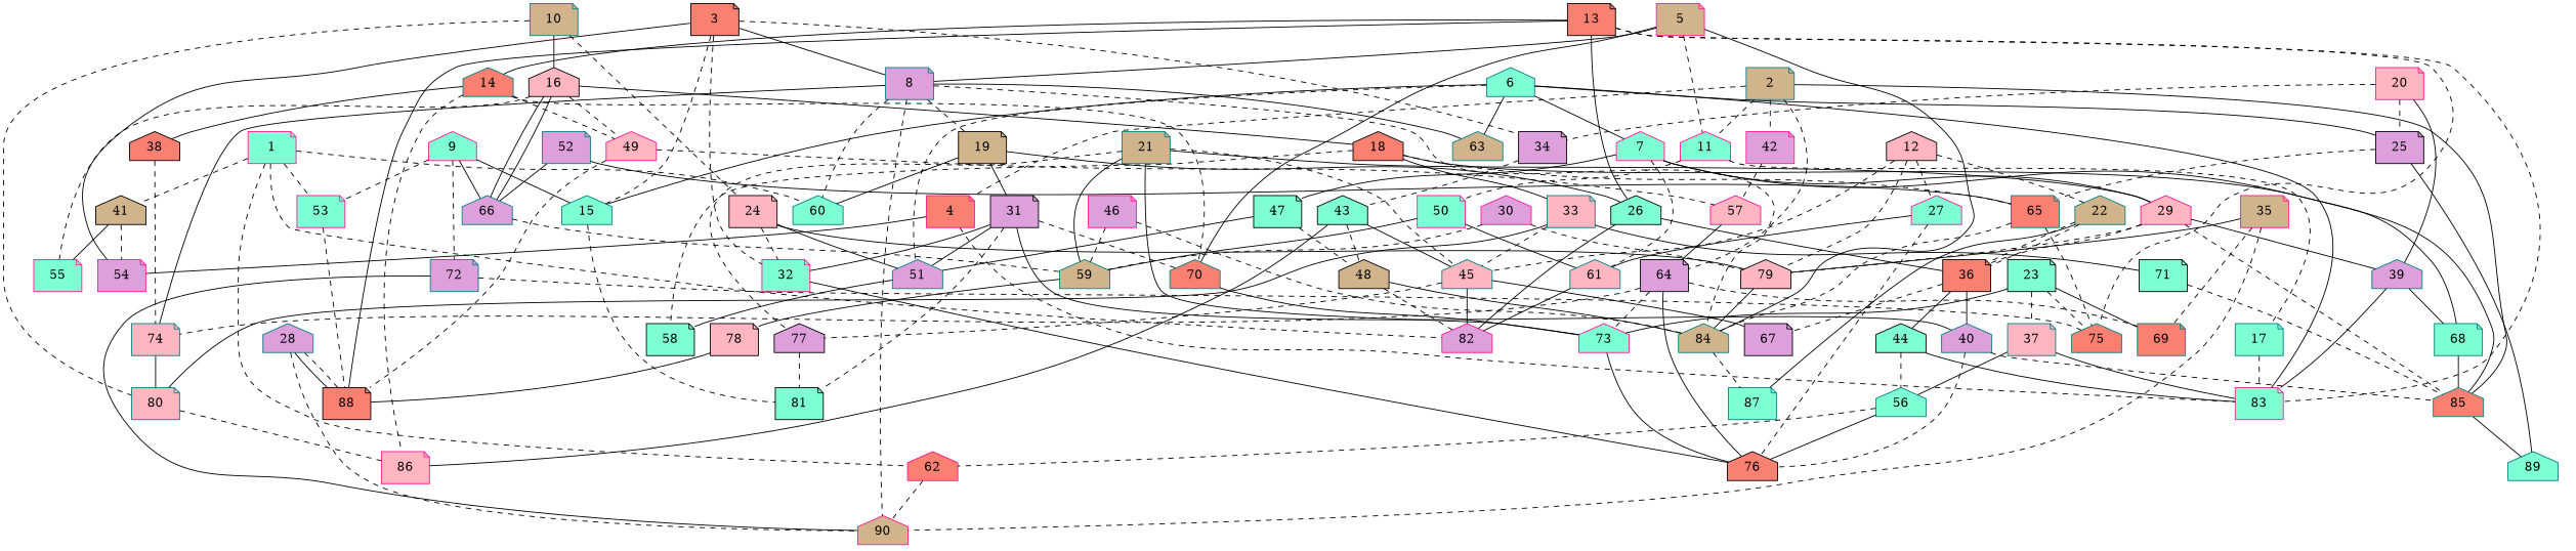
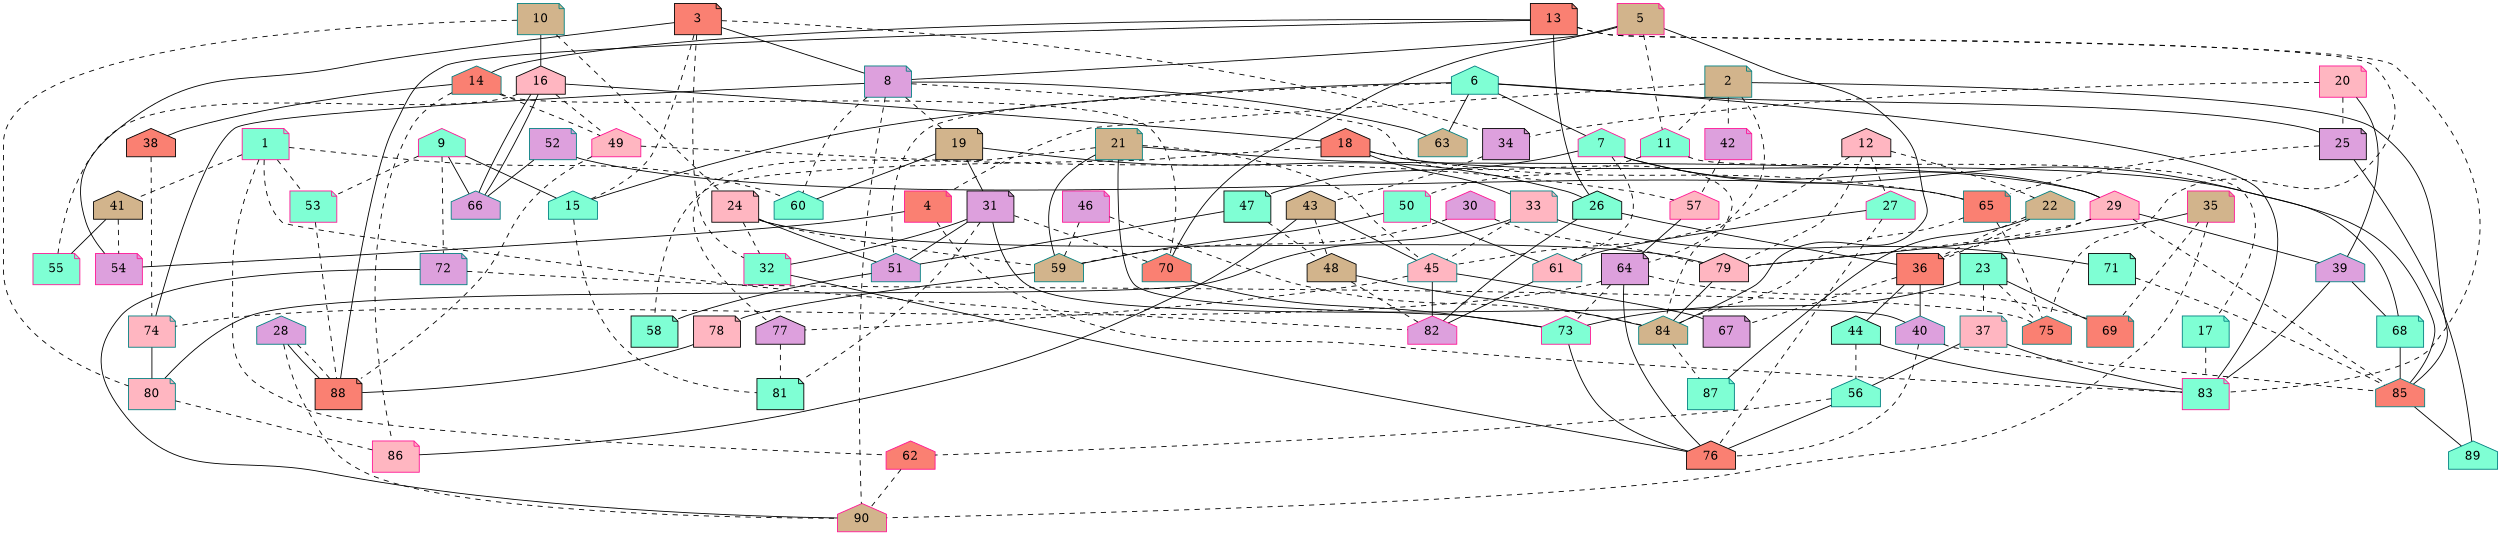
  graph {
    node [color=teal fillcolor=aquamarine shape=note style=filled]
    edge [style=dashed]
    1 [color=deeppink]
    41 [color=black fillcolor=tan shape=house]
    53 [color=deeppink]
    60 [shape=house]
    62 [color=deeppink fillcolor=salmon shape=house]
    82 [color=deeppink fillcolor=plum shape=house]
    54 [color=deeppink fillcolor=plum]
    55 [color=deeppink]
    88 [color=black fillcolor=salmon]
    90 [color=deeppink fillcolor=tan shape=house]
    2 [fillcolor=tan]
    4 [color=deeppink fillcolor=salmon]
    11 [color=deeppink shape=house]
    42 [color=deeppink fillcolor=plum]
    64 [color=black fillcolor=plum]
    85 [fillcolor=salmon shape=house]
    83 [color=deeppink]
    17
    50 [color=deeppink]
    57 [color=deeppink fillcolor=lightpink shape=house]
    74 [fillcolor=lightpink]
    73 [color=deeppink shape=house]
    69 [fillcolor=salmon]
    76 [color=black fillcolor=salmon shape=house]
    89 [shape=house]
    3 [color=black fillcolor=salmon]
    8 [fillcolor=plum]
    15 [shape=house]
    32 [color=deeppink]
    34 [color=black fillcolor=plum]
    84 [fillcolor=tan shape=house]
    63 [fillcolor=tan shape=house]
    19 [color=black fillcolor=tan]
    81 [color=black]
-   43 [color=black shape=house]
+   43 [color=black fillcolor=tan shape=house]
    5 [color=deeppink fillcolor=tan]
    70 [fillcolor=salmon shape=house]
    87
    6 [shape=house]
    7 [color=deeppink shape=house]
    25 [color=black fillcolor=plum]
    51 [fillcolor=plum shape=house]
    29 [color=deeppink fillcolor=lightpink shape=house]
    47 [color=black]
    61 [fillcolor=lightpink shape=house]
    68
    65 [fillcolor=salmon]
    58 [color=black]
    79 [color=black fillcolor=lightpink shape=house]
    39 [fillcolor=plum shape=house]
    36 [color=black fillcolor=salmon]
    48 [color=black fillcolor=tan shape=house]
    26 [color=black shape=house]
    31 [color=black fillcolor=plum]
    80 [fillcolor=lightpink]
    9 [color=deeppink shape=house]
    66 [fillcolor=plum shape=house]
    72 [fillcolor=plum]
    75 [fillcolor=salmon shape=house]
    10 [fillcolor=tan]
    16 [color=black fillcolor=lightpink shape=house]
    24 [color=black fillcolor=lightpink]
    49 [color=deeppink fillcolor=lightpink shape=house]
    18 [color=black fillcolor=salmon shape=house]
    59 [fillcolor=tan shape=house]
    86 [color=deeppink fillcolor=lightpink]
    12 [color=black fillcolor=lightpink shape=house]
    22 [fillcolor=tan shape=house]
    27 [color=deeppink shape=house]
    45 [fillcolor=lightpink shape=house]
    77 [color=black fillcolor=plum shape=house]
    67 [color=black fillcolor=plum]
    13 [color=black fillcolor=salmon]
    14 [fillcolor=salmon shape=house]
    38 [color=black fillcolor=salmon shape=house]
    33 [fillcolor=lightpink]
    71 [color=black]
    40 [fillcolor=plum shape=house]
    20 [color=deeppink fillcolor=lightpink]
    21 [fillcolor=tan]
    78 [color=black fillcolor=lightpink]
    44 [color=black shape=house]
    23 [color=black]
    37 [fillcolor=lightpink]
    56 [shape=house]
    28 [fillcolor=plum shape=house]
    30 [color=deeppink fillcolor=plum shape=house]
    35 [color=deeppink fillcolor=tan]
    46 [color=deeppink fillcolor=plum]
    52 [fillcolor=plum]
    1 -- 41
    1 -- 53
    1 -- 60
    1 -- 62
    1 -- 82
    41 -- 54
    41 -- 55 [style=solid]
    53 -- 88
    62 -- 90
    2 -- 4
    2 -- 11
    2 -- 42
    2 -- 64
    2 -- 85 [style=solid]
    4 -- 54 [style=solid]
    4 -- 83
    11 -- 17
    11 -- 50
    42 -- 57
    64 -- 74
    64 -- 73
    64 -- 69
    64 -- 76 [style=solid]
    85 -- 89 [style=solid]
    17 -- 83
    50 -- 61 [style=solid]
    50 -- 59 [style=solid]
    57 -- 64 [style=solid]
    74 -- 80 [style=solid]
    73 -- 76 [style=solid]
    3 -- 54 [style=solid]
    3 -- 8 [style=solid]
    3 -- 15
    3 -- 32
    3 -- 34
    8 -- 60
    8 -- 90
    8 -- 74 [style=solid]
    8 -- 84
    8 -- 63 [style=solid]
    8 -- 19
    15 -- 81
    32 -- 76 [style=solid]
    34 -- 43
    84 -- 87
    19 -- 60 [style=solid]
    19 -- 26 [style=solid]
    19 -- 31 [style=solid]
    43 -- 48
    43 -- 86 [style=solid]
    43 -- 45 [style=solid]
    5 -- 11
    5 -- 8 [style=solid]
    5 -- 84 [style=solid]
    5 -- 70 [style=solid]
    70 -- 73 [style=solid]
    6 -- 83 [style=solid]
    6 -- 15 [style=solid]
    6 -- 63 [style=solid]
    6 -- 7 [style=solid]
    6 -- 25 [style=solid]
    6 -- 51
    7 -- 29 [style=solid]
    7 -- 47 [style=solid]
    7 -- 61
    7 -- 68 [style=solid]
    25 -- 89 [style=solid]
    25 -- 65
    51 -- 58 [style=solid]
    29 -- 85
    29 -- 79
    29 -- 39 [style=solid]
    29 -- 36
    47 -- 51 [style=solid]
    47 -- 48
    61 -- 82 [style=solid]
    68 -- 85 [style=solid]
    65 -- 84
    65 -- 75
    79 -- 84 [style=solid]
    39 -- 83 [style=solid]
    39 -- 68 [style=solid]
    36 -- 67
    36 -- 40 [style=solid]
    36 -- 44 [style=solid]
    48 -- 82
    48 -- 84 [style=solid]
    26 -- 82 [style=solid]
    26 -- 36 [style=solid]
    31 -- 32 [style=solid]
    31 -- 81
    31 -- 70
    31 -- 51 [style=solid]
    31 -- 40 [style=solid]
    80 -- 86
    9 -- 53
    9 -- 15 [style=solid]
    9 -- 66 [style=solid]
    9 -- 72
    72 -- 90 [style=solid]
    72 -- 75
    10 -- 80
    10 -- 16 [style=solid]
    10 -- 24
    16 -- 55
    16 -- 66 [style=solid]
    16 -- 66 [style=solid]
    16 -- 49
    16 -- 18 [style=solid]
    24 -- 32
    24 -- 51 [style=solid]
    24 -- 79 [style=solid]
-   66 -- 59
+   24 -- 59
    49 -- 88
    49 -- 57
    18 -- 85 [style=solid]
    18 -- 65
    18 -- 58
    18 -- 33 [style=solid]
    59 -- 78 [style=solid]
    12 -- 79
    12 -- 22
    12 -- 27
    12 -- 45
    22 -- 87 [style=solid]
    22 -- 36
    22 -- 36
    27 -- 76
    27 -- 61 [style=solid]
    45 -- 82 [style=solid]
    45 -- 77
    45 -- 67 [style=solid]
    77 -- 81
    13 -- 88 [style=solid]
    13 -- 83
    13 -- 26 [style=solid]
    13 -- 75
    13 -- 14 [style=solid]
    14 -- 70
    14 -- 49
    14 -- 86
    14 -- 38 [style=solid]
    38 -- 74
    33 -- 80 [style=solid]
    33 -- 45
    33 -- 71 [style=solid]
    71 -- 85
    40 -- 85
    40 -- 76
    20 -- 34
    20 -- 25
    20 -- 39 [style=solid]
    21 -- 73 [style=solid]
    21 -- 29 [style=solid]
    21 -- 59 [style=solid]
    21 -- 45
    21 -- 77
    78 -- 88 [style=solid]
    44 -- 83 [style=solid]
    44 -- 56
    23 -- 73 [style=solid]
    23 -- 69 [style=solid]
    23 -- 75
    23 -- 37
    37 -- 83 [style=solid]
    37 -- 56 [style=solid]
    56 -- 62
    56 -- 76 [style=solid]
    28 -- 88 [style=solid]
    28 -- 88
    28 -- 90
    30 -- 79
    30 -- 59
    35 -- 90
    35 -- 69
    35 -- 79 [style=solid]
    46 -- 84
    46 -- 59
    52 -- 65 [style=solid]
    52 -- 66 [style=solid]
  }
